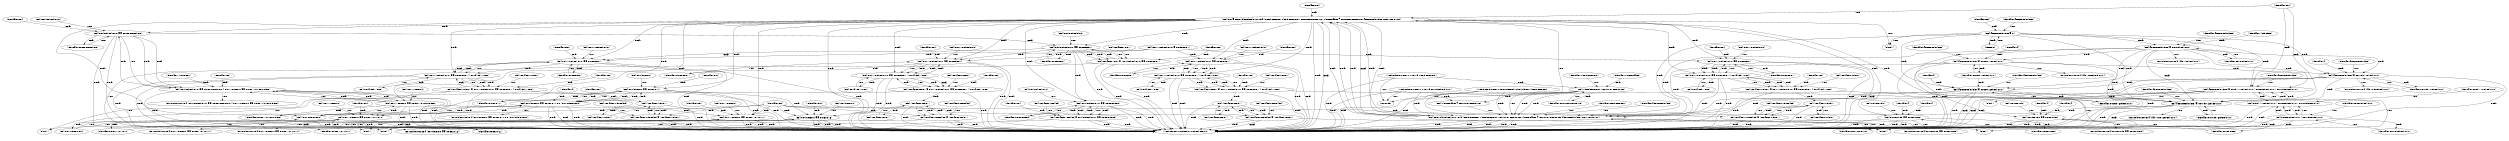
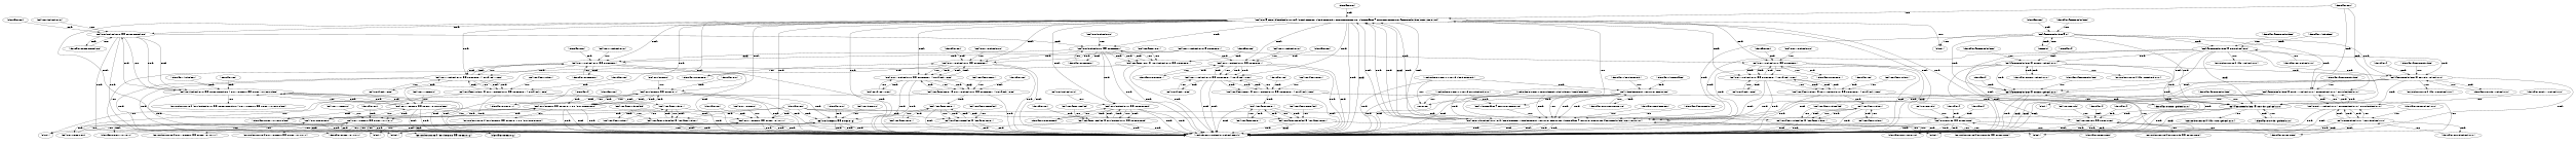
  digraph {
    fontname="DejaVu Sans"
    node [fontname="DejaVu Sans"]
    edge [fontname="DejaVu Sans"]
    n1 [label="(Call,ppr = ParaNdis_CheckSumVerify(pPacketPages, ulPacketLength - ETH_HEADER_SIZE, ulDataOffset + ETH_HEADER_SIZE, flagsToCalculate, __FUNCTION__))"]
    n2 [label="(Call,ParaNdis_CheckSumVerify(pPacketPages, ulPacketLength - ETH_HEADER_SIZE, ulDataOffset + ETH_HEADER_SIZE, flagsToCalculate, __FUNCTION__))"]
    n3 [label="(Call,ppr.ipCheckSum == ppresIPTooShort)"]
    n4 [label="(Call,ppr.ipCheckSum == ppresCSOK)"]
    n5 [label="(Call,ppr.ipCheckSum == ppresCSBad)"]
    n6 [label="(Call,ppr.xxpCheckSum == ppresCSOK)"]
    n7 [label="(Call,ppr.xxpCheckSum == ppresCSOK || ppr.fixedXxpCS)"]
    n8 [label="(Call,ppr.xxpCheckSum == ppresCSOK)"]
    n9 [label="(Call,ppr.xxpCheckSum == ppresCSOK || ppr.fixedXxpCS)"]
    n10 [label="(Call,ppr.xxpStatus == ppresXxpIncomplete)"]
    n11 [label="(Call,ppr.xxpStatus == ppresXxpKnown)"]
    n12 [label="(Call,ppr.xxpStatus == ppresXxpKnown)"]
    n13 [label="(Call,ppr.ipStatus == ppresIPV4)"]
    n14 [label="(Call,ppr.ipStatus == ppresIPV6)"]
    n15 [label="(Call,!ppr.IsFragment)"]
    n16 [label="(Call,ppr.TcpUdp == ppresIsTCP)"]
    n17 [label="(Call,ppr.TcpUdp == ppresIsTCP)"]
    n18 [label="(Call,ppr.xxpCheckSum == ppresCSOK)"]
    n19 [label="(Call,ppr.xxpCheckSum == ppresCSOK || ppr.fixedXxpCS)"]
    n20 [label="(Call,ppr.xxpCheckSum == ppresCSOK)"]
    n21 [label="(Call,ppr.xxpCheckSum == ppresCSOK || ppr.fixedXxpCS)"]
    n22 [label="(MethodReturn,tChecksumCheckResult)"]
    n23 [label="(Block,)"]
    n24 [label="(Identifier,__FUNCTION__)"]
    n25 [label="(Call,ppr.ipCheckSum == ppresIPTooShort || ppr.xxpStatus == ppresXxpIncomplete)"]
    n26 [label="(Identifier,ppresIPTooShort)"]
    n27 [label="(Call,res.flags.IpOK =  ppr.ipCheckSum == ppresCSOK)"]
    n28 [label="(Identifier,ppresCSOK)"]
    n29 [label="(Call,res.flags.IpFailed = ppr.ipCheckSum == ppresCSBad)"]
    n30 [label="(Identifier,ppresCSBad)"]
    n31 [label="(Identifier,ppresCSOK)"]
    n32 [label="(Call,res.flags.TcpOK = ppr.xxpCheckSum == ppresCSOK || ppr.fixedXxpCS)"]
    n33 [label="(Call,ppr.fixedXxpCS)"]
    n34 [label="(Identifier,ppresCSOK)"]
    n35 [label="(Call,res.flags.UdpOK = ppr.xxpCheckSum == ppresCSOK || ppr.fixedXxpCS)"]
    n36 [label="(Call,ppr.fixedXxpCS)"]
    n37 [label="(Identifier,ppresXxpIncomplete)"]
    n38 [label="(ControlStructure,if(ppr.xxpStatus == ppresXxpKnown))"]
    n39 [label="(Identifier,ppresXxpKnown)"]
    n40 [label="(Identifier,ppresXxpKnown)"]
    n41 [label="(ControlStructure,if(ppr.xxpStatus == ppresXxpKnown))"]
    n42 [label="(Call,ppr.ipStatus == ppresIPV4 && !ppr.IsFragment)"]
    n43 [label="(Identifier,ppresIPV4)"]
    n44 [label="(ControlStructure,if (ppr.ipStatus == ppresIPV6))"]
    n45 [label="(Identifier,ppresIPV6)"]
    n46 [label="(Call,ppr.IsFragment)"]
    n47 [label="(Identifier,ppresIsTCP)"]
    n48 [label="(ControlStructure,if(ppr.TcpUdp == ppresIsTCP))"]
    n49 [label="(Identifier,ppresIsTCP)"]
    n50 [label="(ControlStructure,if(ppr.TcpUdp == ppresIsTCP))"]
    n51 [label="(Identifier,ppresCSOK)"]
    n52 [label="(Call,res.flags.TcpOK = ppr.xxpCheckSum == ppresCSOK || ppr.fixedXxpCS)"]
    n53 [label="(Call,ppr.fixedXxpCS)"]
    n54 [label="(Identifier,ppresCSOK)"]
    n55 [label="(Call,res.flags.UdpOK = ppr.xxpCheckSum == ppresCSOK || ppr.fixedXxpCS)"]
    n56 [label="(Call,ppr.fixedXxpCS)"]
    n57 [label="(MethodParameterIn,tCompletePhysicalAddress *pPacketPages)"]
    1000105
    n59 [label="(Call,ulPacketLength - ETH_HEADER_SIZE)"]
    n60 [label="(Call,ulDataOffset + ETH_HEADER_SIZE)"]
    n61 [label="(Identifier,ETH_HEADER_SIZE)"]
    n62 [label="(MethodParameterIn,ULONG ulPacketLength)"]
    n63 [label="(MethodParameterIn,ULONG pcrUdpChecksum)"]
    n64 [label="(Call,flagsToCalculate |= pcrUdpV6Checksum)"]
    n65 [label="(ControlStructure,if (f.fRxUDPv6Checksum))"]
    n66 [label="(Identifier,pcrUdpV6Checksum)"]
    n67 [label="(Call,flagsToCalculate |= pcrIpChecksum)"]
    n68 [label="(Call,flagsToCalculate |= pcrTcpV4Checksum)"]
    n69 [label="(Call,flagsToCalculate |= pcrTcpV6Checksum)"]
    n70 [label="(Call,flagsToCalculate |= pcrUdpV4Checksum)"]
    n71 [label="(Call,flagsToCalculate |= pcrFixXxpChecksum | pcrTcpChecksum | pcrUdpChecksum)"]
    n72 [label="(Identifier,pcrIpChecksum)"]
    n73 [label="(ControlStructure,if (f.fRxIPChecksum))"]
    n74 [label="(ControlStructure,if (f.fRxTCPChecksum))"]
    n75 [label="(Identifier,pcrTcpV4Checksum)"]
    n76 [label="(Identifier,pcrTcpV6Checksum)"]
    n77 [label="(ControlStructure,if (f.fRxUDPChecksum))"]
    n78 [label="(Identifier,pcrUdpV4Checksum)"]
    n79 [label="(Call,pcrFixXxpChecksum | pcrTcpChecksum | pcrUdpChecksum)"]
    n80 [label="(Block,)"]
    n81 [label="(Call,flagsToCalculate = 0)"]
    n82 [label="(Literal,0)"]
    n83 [label="(Call,pcrTcpChecksum | pcrUdpChecksum)"]
    n84 [label="(Identifier,pcrUdpChecksum)"]
    n85 [label="(ControlStructure,if (ppr.ipCheckSum == ppresIPTooShort || ppr.xxpStatus == ppresXxpIncomplete))"]
    n86 [label="(Block,)"]
    n87 [label="(Call,!res.flags.TcpOK)"]
    n88 [label="(Block,)"]
    n89 [label="(Call,res.flags.TcpFailed = !res.flags.TcpOK)"]
    n90 [label="(Call,res.flags.TcpOK)"]
    n91 [label="(Call,!res.flags.UdpOK)"]
    n92 [label="(Block,)"]
    n93 [label="(Call,res.flags.UdpFailed = !res.flags.UdpOK)"]
    n94 [label="(Call,res.flags.UdpOK)"]
    n95 [label="(ControlStructure,if (ppr.ipStatus == ppresIPV4 && !ppr.IsFragment))"]
    n96 [label="(Call,!res.flags.TcpOK)"]
    n97 [label="(Block,)"]
    n98 [label="(Call,res.flags.TcpFailed = !res.flags.TcpOK)"]
    n99 [label="(Call,res.flags.TcpOK)"]
    n100 [label="(Call,!res.flags.UdpOK)"]
    n101 [label="(Block,)"]
    n102 [label="(Call,res.flags.UdpFailed = !res.flags.UdpOK)"]
    n103 [label="(Call,res.flags.UdpOK)"]
    n104 [label="(Call,ppr.ipStatus)"]
    n105 [label="(Identifier,pPacketPages)"]
    n106 [label="(Identifier,res)"]
    n107 [label="(Identifier,f)"]
    n108 [label="(Identifier,ppr)"]
    n109 [label="(Identifier,res)"]
    n110 [label="(Identifier,ppr)"]
    n111 [label="(Identifier,ulPacketLength)"]
    n112 [label="(Identifier,ppr)"]
    n113 [label="(Identifier,res)"]
    n114 [label="(Call,res.flags.UdpOK)"]
    n115 [label="(Identifier,pcrTcpChecksum)"]
    n116 [label="(Identifier,ppr)"]
    n117 [label="(Call,ppr.xxpCheckSum)"]
    n118 [label="(Identifier,ppr)"]
    n119 [label="(Identifier,ppr)"]
    n120 [label="(Call,ppr.xxpStatus)"]
    n121 [label="(Call,res.flags.TcpOK)"]
    n122 [label="(Call,res.flags.TcpFailed)"]
    n123 [label="(Identifier,flagsToCalculate)"]
    n124 [label="(Identifier,f)"]
    n125 [label="(Identifier,res)"]
    n126 [label="(Identifier,flagsToCalculate)"]
    n127 [label="(Identifier,ppr)"]
    n128 [label="(Call,ppr.ipStatus)"]
    n129 [label="(Call,ppr.xxpCheckSum = ppresCSOK)"]
    n130 [label="(Identifier,res)"]
    n131 [label="(Call,ppr.ipCheckSum)"]
    n132 [label="(Call,res.flags.UdpFailed)"]
    n133 [label="(Identifier,f)"]
    n134 [label="(Identifier,ppr)"]
    n135 [label="(Identifier,ppr)"]
    n136 [label="(Identifier,flagsToCalculate)"]
    n137 [label="(Call,res.flags.UdpFailed)"]
    n138 [label="(Identifier,f)"]
    n139 [label="(Identifier,ppr)"]
    n140 [label="(Identifier,virtioFlags)"]
    n141 [label="(Call,ppr.TcpUdp)"]
    n142 [label="(Call,ppr.xxpCheckSum)"]
    n143 [label="(Identifier,res)"]
    n144 [label="(Identifier,f)"]
    n145 [label="(Call,res.flags.IpFailed)"]
    n146 [label="(Identifier,ppr)"]
    n147 [label="(Call,res.flags.TcpFailed)"]
    n148 [label="(Identifier,res)"]
    n149 [label="(Identifier,flagsToCalculate)"]
    n150 [label="(Identifier,ppr)"]
    n151 [label="(Identifier,ppr)"]
    n152 [label="(Call,ppr.xxpCheckSum)"]
    n153 [label="(Identifier,f)"]
    n154 [label="(Call,ppr.xxpCheckSum)"]
    n155 [label="(Identifier,flagsToCalculate)"]
    n156 [label="(Call,ppr.ipCheckSum)"]
    n157 [label="(Call,ppr.TcpUdp)"]
    n158 [label="(Identifier,flagsToCalculate)"]
    n159 [label="(Call,ppr.ipCheckSum)"]
    n160 [label="(Identifier,f)"]
    n161 [label="(Identifier,ulDataOffset)"]
    n162 [label="(Identifier,flagsToCalculate)"]
    n163 [label="(Identifier,flagsToCalculate)"]
    n164 [label="(Call,ppr.xxpStatus)"]
    n165 [label="(Call,res.flags.UdpOK)"]
    n166 [label="(Identifier,pcrFixXxpChecksum)"]
    n167 [label="(Call,res.flags.TcpOK)"]
    n168 [label="(Identifier,res)"]
    n169 [label="(Call,ppr.xxpStatus)"]
    n170 [label="(Identifier,f)"]
    n171 [label="(Call,res.flags.IpOK)"]
    n172 [label="(Identifier,virtioFlags)"]
    n1 -> n2 [label="CFG: "]
    n1 -> n3 [label="DDG: "]
    n1 -> n4 [label="DDG: "]
    n1 -> n5 [label="DDG: "]
    n1 -> n6 [label="DDG: "]
    n1 -> n7 [label="DDG: "]
    n1 -> n8 [label="DDG: "]
    n1 -> n9 [label="DDG: "]
    n1 -> n10 [label="DDG: "]
    n1 -> n11 [label="DDG: "]
    n1 -> n12 [label="DDG: "]
    n1 -> n13 [label="DDG: "]
    n1 -> n14 [label="DDG: "]
    n1 -> n15 [label="DDG: "]
    n1 -> n16 [label="DDG: "]
    n1 -> n17 [label="DDG: "]
    n1 -> n18 [label="DDG: "]
    n1 -> n19 [label="DDG: "]
    n1 -> n20 [label="DDG: "]
    n1 -> n21 [label="DDG: "]
    n1 -> n22 [label="DDG: "]
    n1 -> n22 [label="DDG: "]
    n1 -> n23 [label="AST: "]
    n2 -> n1 [label="AST: "]
    n2 -> n1 [label="DDG: "]
    n2 -> n1 [label="DDG: "]
    n2 -> n1 [label="DDG: "]
    n2 -> n1 [label="DDG: "]
    n2 -> n1 [label="DDG: "]
    n2 -> n22 [label="DDG: "]
    n2 -> n22 [label="DDG: "]
    n2 -> n22 [label="DDG: "]
    n2 -> n22 [label="DDG: "]
    n2 -> n22 [label="DDG: "]
    n2 -> n24 [label="CFG: "]
    n3 -> n4 [label="DDG: "]
    n3 -> n22 [label="DDG: "]
    n3 -> n22 [label="DDG: "]
    n3 -> n25 [label="AST: "]
    n3 -> n25 [label="DDG: "]
    n3 -> n25 [label="DDG: "]
    n3 -> n26 [label="CFG: "]
    n4 -> n5 [label="DDG: "]
    n4 -> n6 [label="DDG: "]
    n4 -> n8 [label="DDG: "]
    n4 -> n22 [label="DDG: "]
    n4 -> n27 [label="AST: "]
    n4 -> n27 [label="DDG: "]
    n4 -> n27 [label="DDG: "]
    n4 -> n28 [label="CFG: "]
    n5 -> n22 [label="DDG: "]
    n5 -> n22 [label="DDG: "]
    n5 -> n29 [label="AST: "]
    n5 -> n29 [label="DDG: "]
    n5 -> n29 [label="DDG: "]
    n5 -> n30 [label="CFG: "]
    n6 -> n7 [label="AST: "]
    n6 -> n7 [label="DDG: "]
    n6 -> n7 [label="DDG: "]
    n6 -> n22 [label="DDG: "]
    n6 -> n22 [label="DDG: "]
    n6 -> n31 [label="CFG: "]
    n7 -> n6 [label="CFG: "]
    n7 -> n22 [label="DDG: "]
    n7 -> n22 [label="DDG: "]
    n7 -> n32 [label="AST: "]
    n7 -> n32 [label="DDG: "]
    n7 -> n32 [label="DDG: "]
    n7 -> n33 [label="CFG: "]
    n8 -> n9 [label="AST: "]
    n8 -> n9 [label="DDG: "]
    n8 -> n9 [label="DDG: "]
    n8 -> n22 [label="DDG: "]
    n8 -> n22 [label="DDG: "]
    n8 -> n34 [label="CFG: "]
    n9 -> n8 [label="CFG: "]
    n9 -> n22 [label="DDG: "]
    n9 -> n22 [label="DDG: "]
    n9 -> n35 [label="AST: "]
    n9 -> n35 [label="DDG: "]
    n9 -> n35 [label="DDG: "]
    n9 -> n36 [label="CFG: "]
    n10 -> n11 [label="DDG: "]
    n10 -> n12 [label="DDG: "]
    n10 -> n22 [label="DDG: "]
    n10 -> n22 [label="DDG: "]
    n10 -> n25 [label="AST: "]
    n10 -> n25 [label="DDG: "]
    n10 -> n25 [label="DDG: "]
    n10 -> n37 [label="CFG: "]
    n11 -> n22 [label="DDG: "]
    n11 -> n22 [label="DDG: "]
    n11 -> n22 [label="DDG: "]
    n11 -> n38 [label="AST: "]
    n11 -> n39 [label="CFG: "]
    n12 -> n22 [label="DDG: "]
    n12 -> n22 [label="DDG: "]
    n12 -> n22 [label="DDG: "]
    n12 -> n40 [label="CFG: "]
    n12 -> n41 [label="AST: "]
    n13 -> n14 [label="DDG: "]
    n13 -> n22 [label="DDG: "]
    n13 -> n22 [label="DDG: "]
    n13 -> n42 [label="AST: "]
    n13 -> n42 [label="DDG: "]
    n13 -> n42 [label="DDG: "]
    n13 -> n43 [label="CFG: "]
    n14 -> n22 [label="DDG: "]
    n14 -> n22 [label="DDG: "]
    n14 -> n22 [label="DDG: "]
    n14 -> n44 [label="AST: "]
    n14 -> n45 [label="CFG: "]
    n15 -> n22 [label="DDG: "]
    n15 -> n42 [label="AST: "]
    n15 -> n42 [label="DDG: "]
    n15 -> n46 [label="CFG: "]
    n16 -> n22 [label="DDG: "]
    n16 -> n22 [label="DDG: "]
    n16 -> n22 [label="DDG: "]
    n16 -> n47 [label="CFG: "]
    n16 -> n48 [label="AST: "]
    n17 -> n22 [label="DDG: "]
    n17 -> n22 [label="DDG: "]
    n17 -> n22 [label="DDG: "]
    n17 -> n49 [label="CFG: "]
    n17 -> n50 [label="AST: "]
    n18 -> n19 [label="AST: "]
    n18 -> n19 [label="DDG: "]
    n18 -> n19 [label="DDG: "]
    n18 -> n22 [label="DDG: "]
    n18 -> n22 [label="DDG: "]
    n18 -> n51 [label="CFG: "]
    n19 -> n18 [label="CFG: "]
    n19 -> n22 [label="DDG: "]
    n19 -> n22 [label="DDG: "]
    n19 -> n52 [label="AST: "]
    n19 -> n52 [label="DDG: "]
    n19 -> n52 [label="DDG: "]
    n19 -> n53 [label="CFG: "]
    n20 -> n21 [label="AST: "]
    n20 -> n21 [label="DDG: "]
    n20 -> n21 [label="DDG: "]
    n20 -> n22 [label="DDG: "]
    n20 -> n22 [label="DDG: "]
    n20 -> n54 [label="CFG: "]
    n21 -> n20 [label="CFG: "]
    n21 -> n22 [label="DDG: "]
    n21 -> n22 [label="DDG: "]
    n21 -> n55 [label="AST: "]
    n21 -> n55 [label="DDG: "]
    n21 -> n55 [label="DDG: "]
    n21 -> n56 [label="CFG: "]
    n24 -> n2 [label="AST: "]
    n25 -> n3 [label="CFG: "]
    n25 -> n10 [label="CFG: "]
    n25 -> n22 [label="DDG: "]
    n25 -> n22 [label="DDG: "]
    n25 -> n22 [label="DDG: "]
    n25 -> n85 [label="AST: "]
    n26 -> n3 [label="AST: "]
    n27 -> n4 [label="CFG: "]
    n27 -> n22 [label="DDG: "]
    n27 -> n22 [label="DDG: "]
    n27 -> n86 [label="AST: "]
    n28 -> n4 [label="AST: "]
    n29 -> n5 [label="CFG: "]
    n29 -> n22 [label="DDG: "]
    n29 -> n22 [label="DDG: "]
    n29 -> n86 [label="AST: "]
    n30 -> n5 [label="AST: "]
    n31 -> n6 [label="AST: "]
    n32 -> n7 [label="CFG: "]
    n32 -> n22 [label="DDG: "]
    n32 -> n87 [label="DDG: "]
    n32 -> n88 [label="AST: "]
    n33 -> n7 [label="AST: "]
    n34 -> n8 [label="AST: "]
    n35 -> n9 [label="CFG: "]
    n35 -> n22 [label="DDG: "]
    n35 -> n91 [label="DDG: "]
    n35 -> n92 [label="AST: "]
    n36 -> n9 [label="AST: "]
    n37 -> n10 [label="AST: "]
    n39 -> n11 [label="AST: "]
    n40 -> n12 [label="AST: "]
    n42 -> n13 [label="CFG: "]
    n42 -> n15 [label="CFG: "]
    n42 -> n22 [label="DDG: "]
    n42 -> n22 [label="DDG: "]
    n42 -> n22 [label="DDG: "]
    n42 -> n95 [label="AST: "]
    n43 -> n13 [label="AST: "]
    n45 -> n14 [label="AST: "]
    n46 -> n15 [label="AST: "]
    n47 -> n16 [label="AST: "]
    n49 -> n17 [label="AST: "]
    n51 -> n18 [label="AST: "]
    n52 -> n19 [label="CFG: "]
    n52 -> n22 [label="DDG: "]
    n52 -> n96 [label="DDG: "]
    n52 -> n97 [label="AST: "]
    n53 -> n19 [label="AST: "]
    n54 -> n20 [label="AST: "]
    n55 -> n21 [label="CFG: "]
    n55 -> n22 [label="DDG: "]
    n55 -> n100 [label="DDG: "]
    n55 -> n101 [label="AST: "]
    n56 -> n21 [label="AST: "]
    n57 -> n2 [label="DDG: "]
    n57 -> n22 [label="DDG: "]
    n57 -> 1000105 [label="AST: "]
    n59 -> n2 [label="AST: "]
    n59 -> n2 [label="DDG: "]
    n59 -> n2 [label="DDG: "]
    n59 -> n22 [label="DDG: "]
    n59 -> n60 [label="DDG: "]
    n59 -> n61 [label="CFG: "]
    n60 -> n2 [label="AST: "]
    n61 -> n59 [label="AST: "]
    n62 -> n22 [label="DDG: "]
    n62 -> 1000105 [label="AST: "]
    n62 -> n59 [label="DDG: "]
    n63 -> n2 [label="DDG: "]
    n63 -> n22 [label="DDG: "]
    n63 -> 1000105 [label="AST: "]
    n63 -> n60 [label="DDG: "]
    n64 -> n2 [label="DDG: "]
    n64 -> n22 [label="DDG: "]
    n64 -> n22 [label="DDG: "]
    n64 -> n65 [label="AST: "]
    n64 -> n66 [label="CFG: "]
    n66 -> n64 [label="AST: "]
    n67 -> n2 [label="DDG: "]
    n67 -> n22 [label="DDG: "]
    n67 -> n22 [label="DDG: "]
    n67 -> n64 [label="DDG: "]
    n67 -> n68 [label="DDG: "]
    n67 -> n69 [label="DDG: "]
    n67 -> n70 [label="DDG: "]
    n67 -> n71 [label="DDG: "]
-   n67 -> n72 [label="CFG: "]
    n67 -> n73 [label="AST: "]
    n68 -> n2 [label="DDG: "]
    n68 -> n22 [label="DDG: "]
    n68 -> n22 [label="DDG: "]
    n68 -> n64 [label="DDG: "]
-   n75 -> n69 [label="DDG: "]
+   n68 -> n69 [label="DDG: "]
    n68 -> n70 [label="DDG: "]
    n68 -> n74 [label="AST: "]
    n68 -> n75 [label="CFG: "]
    n69 -> n2 [label="DDG: "]
    n69 -> n22 [label="DDG: "]
    n69 -> n22 [label="DDG: "]
    n69 -> n64 [label="DDG: "]
    n69 -> n76 [label="CFG: "]
    n70 -> n2 [label="DDG: "]
    n70 -> n22 [label="DDG: "]
    n70 -> n22 [label="DDG: "]
    n70 -> n64 [label="DDG: "]
    n70 -> n69 [label="DDG: "]
    n70 -> n77 [label="AST: "]
    n70 -> n78 [label="CFG: "]
    n71 -> n2 [label="DDG: "]
    n71 -> n22 [label="DDG: "]
    n71 -> n22 [label="DDG: "]
    n71 -> n79 [label="CFG: "]
    n71 -> n80 [label="AST: "]
    n72 -> n67 [label="AST: "]
-   n75 -> n68 [label="AST: "]
+   n75 -> n68 [label="DDG: "]
    n76 -> n69 [label="AST: "]
    n78 -> n70 [label="AST: "]
    n79 -> n22 [label="DDG: "]
    n79 -> n22 [label="DDG: "]
    n79 -> n71 [label="AST: "]
    n79 -> n71 [label="DDG: "]
    n79 -> n71 [label="DDG: "]
    n79 -> n83 [label="CFG: "]
    n81 -> n2 [label="DDG: "]
    n81 -> n23 [label="AST: "]
    n81 -> n64 [label="DDG: "]
    n81 -> n67 [label="DDG: "]
    n81 -> n69 [label="DDG: "]
    n81 -> n70 [label="DDG: "]
    n81 -> n71 [label="DDG: "]
    n81 -> n82 [label="CFG: "]
    n82 -> n81 [label="AST: "]
    n83 -> n22 [label="DDG: "]
    n83 -> n22 [label="DDG: "]
    n83 -> n79 [label="AST: "]
    n83 -> n79 [label="DDG: "]
    n83 -> n79 [label="DDG: "]
    n83 -> n84 [label="CFG: "]
    n84 -> n83 [label="AST: "]
    n87 -> n22 [label="DDG: "]
    n87 -> n89 [label="AST: "]
    n87 -> n89 [label="DDG: "]
    n87 -> n90 [label="CFG: "]
    n89 -> n22 [label="DDG: "]
    n89 -> n22 [label="DDG: "]
    n89 -> n87 [label="CFG: "]
    n89 -> n88 [label="AST: "]
    n90 -> n87 [label="AST: "]
    n91 -> n22 [label="DDG: "]
    n91 -> n93 [label="AST: "]
    n91 -> n93 [label="DDG: "]
    n91 -> n94 [label="CFG: "]
    n93 -> n22 [label="DDG: "]
    n93 -> n22 [label="DDG: "]
    n93 -> n91 [label="CFG: "]
    n93 -> n92 [label="AST: "]
    n94 -> n91 [label="AST: "]
    n96 -> n22 [label="DDG: "]
    n96 -> n98 [label="AST: "]
    n96 -> n98 [label="DDG: "]
    n96 -> n99 [label="CFG: "]
    n98 -> n22 [label="DDG: "]
    n98 -> n22 [label="DDG: "]
    n98 -> n96 [label="CFG: "]
    n98 -> n97 [label="AST: "]
    n99 -> n96 [label="AST: "]
    n100 -> n22 [label="DDG: "]
    n100 -> n102 [label="AST: "]
    n100 -> n102 [label="DDG: "]
    n100 -> n103 [label="CFG: "]
    n102 -> n22 [label="DDG: "]
    n102 -> n22 [label="DDG: "]
    n102 -> n100 [label="CFG: "]
    n102 -> n101 [label="AST: "]
    n103 -> n100 [label="AST: "]
    n104 -> n14 [label="AST: "]
    n105 -> n2 [label="AST: "]
    n106 -> n27 [label="CFG: "]
    n107 -> n16 [label="CFG: "]
    n108 -> n18 [label="CFG: "]
    n109 -> n11 [label="CFG: "]
    n109 -> n12 [label="CFG: "]
    n109 -> n14 [label="CFG: "]
    n109 -> n89 [label="CFG: "]
    n109 -> n93 [label="CFG: "]
    n109 -> n98 [label="CFG: "]
    n109 -> n102 [label="CFG: "]
    n110 -> n3 [label="CFG: "]
    n111 -> n59 [label="AST: "]
    n112 -> n1 [label="AST: "]
    n112 -> n64 [label="CFG: "]
    n112 -> n71 [label="CFG: "]
    n113 -> n81 [label="CFG: "]
    n114 -> n35 [label="AST: "]
    n115 -> n83 [label="AST: "]
    n116 -> n20 [label="CFG: "]
    n117 -> n6 [label="AST: "]
    n118 -> n6 [label="CFG: "]
    n119 -> n29 [label="CFG: "]
    n120 -> n10 [label="AST: "]
    n121 -> n32 [label="AST: "]
    n122 -> n98 [label="AST: "]
    n123 -> n67 [label="AST: "]
    n124 -> n70 [label="CFG: "]
    n125 -> n32 [label="CFG: "]
    n126 -> n71 [label="AST: "]
    n127 -> n42 [label="CFG: "]
    n128 -> n13 [label="AST: "]
    n129 -> n6 [label="DDG: "]
    n129 -> n8 [label="DDG: "]
    n129 -> n18 [label="DDG: "]
    n129 -> n20 [label="DDG: "]
    n130 -> n35 [label="CFG: "]
    n131 -> n3 [label="AST: "]
    n132 -> n93 [label="AST: "]
    n133 -> n17 [label="CFG: "]
    n134 -> n14 [label="CFG: "]
    n135 -> n11 [label="CFG: "]
    n136 -> n64 [label="AST: "]
    n137 -> n102 [label="AST: "]
    n138 -> n16 [label="CFG: "]
    n139 -> n12 [label="CFG: "]
    n140 -> n67 [label="CFG: "]
    n141 -> n17 [label="AST: "]
    n142 -> n20 [label="AST: "]
    n143 -> n52 [label="CFG: "]
    n144 -> n42 [label="CFG: "]
    n145 -> n29 [label="AST: "]
    n146 -> n8 [label="CFG: "]
    n147 -> n89 [label="AST: "]
    n148 -> n25 [label="CFG: "]
    n149 -> n69 [label="AST: "]
    n150 -> n13 [label="CFG: "]
    n151 -> n1 [label="CFG: "]
    n152 -> n18 [label="AST: "]
    n153 -> n17 [label="CFG: "]
    n154 -> n8 [label="AST: "]
    n155 -> n70 [label="AST: "]
    n156 -> n4 [label="AST: "]
    n157 -> n16 [label="AST: "]
    n158 -> n68 [label="AST: "]
    n159 -> n5 [label="AST: "]
    n160 -> n68 [label="CFG: "]
    n161 -> n59 [label="CFG: "]
    n162 -> n2 [label="AST: "]
    n163 -> n81 [label="AST: "]
    n164 -> n11 [label="AST: "]
    n165 -> n55 [label="AST: "]
    n166 -> n79 [label="AST: "]
    n167 -> n52 [label="AST: "]
    n168 -> n55 [label="CFG: "]
    n169 -> n12 [label="AST: "]
    n170 -> n69 [label="CFG: "]
    n171 -> n27 [label="AST: "]
    n172 -> n25 [label="CFG: "]
  }
